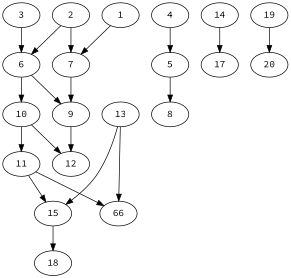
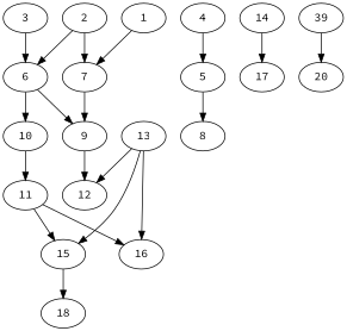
  digraph {
    fontname="Source Code Pro"
    node [alpha=0.14 fontname="Source Code Pro"]
    edge [fontname="Source Code Pro"]
    1 [alpha=0.06 expect_size=31860736]
    7 [alpha=0.15 expect_size=51277824]
    9 [alpha=0.19 expect_size=20847616]
    12 [alpha=0.16 expect_size=44605440]
    2 [alpha=0.08 expect_size=41496576]
    6 [expect_size=9318400]
    10 [alpha=0.04 expect_size=27654144]
    11 [alpha=0.04 expect_size=29868032]
    3 [alpha=0.20 expect_size=15501312]
    4 [alpha=0.07 expect_size=49606656]
    5 [alpha=0.02 expect_size=35787776]
    8 [alpha=0.09 expect_size=39451648]
    13 [alpha=0.17 expect_size=17266688]
    15 [alpha=0.13 expect_size=32634880]
-   16 [expect_size=37970944 label=66]
+   16 [expect_size=37970944]
    18 [alpha=0.18 expect_size=10083328]
    14 [alpha=0.03 expect_size=16609280]
    17 [alpha=0.12 expect_size=22675456]
-   19 [alpha=0.10 expect_size=31916032]
+   19 [alpha=0.10 expect_size=31916032 label=39]
    20 [alpha=0.11 expect_size=29345792]
    1 -> 7
    7 -> 9
    9 -> 12
    2 -> 7
    2 -> 6
    6 -> 9
    6 -> 10
-   10 -> 12
+   13 -> 12
    10 -> 11
    11 -> 15
    11 -> 16
    3 -> 6
    4 -> 5
    5 -> 8
    13 -> 15
    13 -> 16
    15 -> 18
    14 -> 17
    19 -> 20
  }
